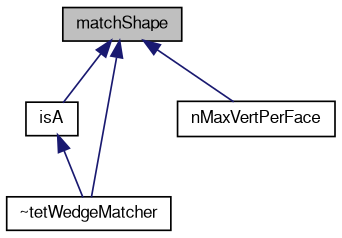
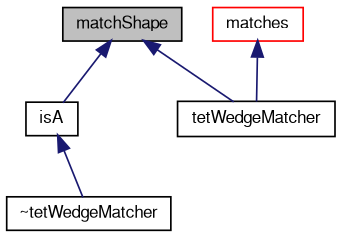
  digraph {
    rankdir=TB
    node [color=black fontname=FreeSans fontsize=10 shape=record]
    edge [color=midnightblue dir=back fontname=FreeSans fontsize=10 labelfontname=FreeSans labelfontsize=10 style=solid]
    n1 [fillcolor=grey75 fontcolor=black height=0.2 label=matchShape style=filled width=0.4]
    n2 [height=0.2 label=isA width=0.4]
-   n3 [height=0.2 label=nMaxVertPerFace width=0.4]
+   n3 [height=0.2 label=tetWedgeMatcher width=0.4]
    n4 [height=0.2 label="~tetWedgeMatcher" width=0.4]
+   n5 [color=red height=0.2 label=matches width=0.4]
    n1 -> n2
    n1 -> n3
-   n1 -> n4
    n2 -> n4
+   n5 -> n3
  }
